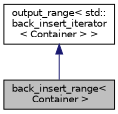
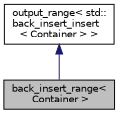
  digraph {
    node [color=black fontname=Helvetica fontsize=10 shape=record style=filled]
    n1 [fillcolor=grey75 fontcolor=black height=0.2 label="back_insert_range\<\l Container \>" width=0.4]
-   n2 [fillcolor=white height=0.2 label="output_range\< std::\lback_insert_iterator\l\< Container \> \>" width=0.4]
+   n2 [fillcolor=white height=0.2 label="output_range\< std::\lback_insert_insert\l\< Container \> \>" width=0.4]
    n2 -> n1 [color=midnightblue dir=back fontname=Helvetica fontsize=10 labelfontname=Helvetica labelfontsize=10 style=solid]
  }
